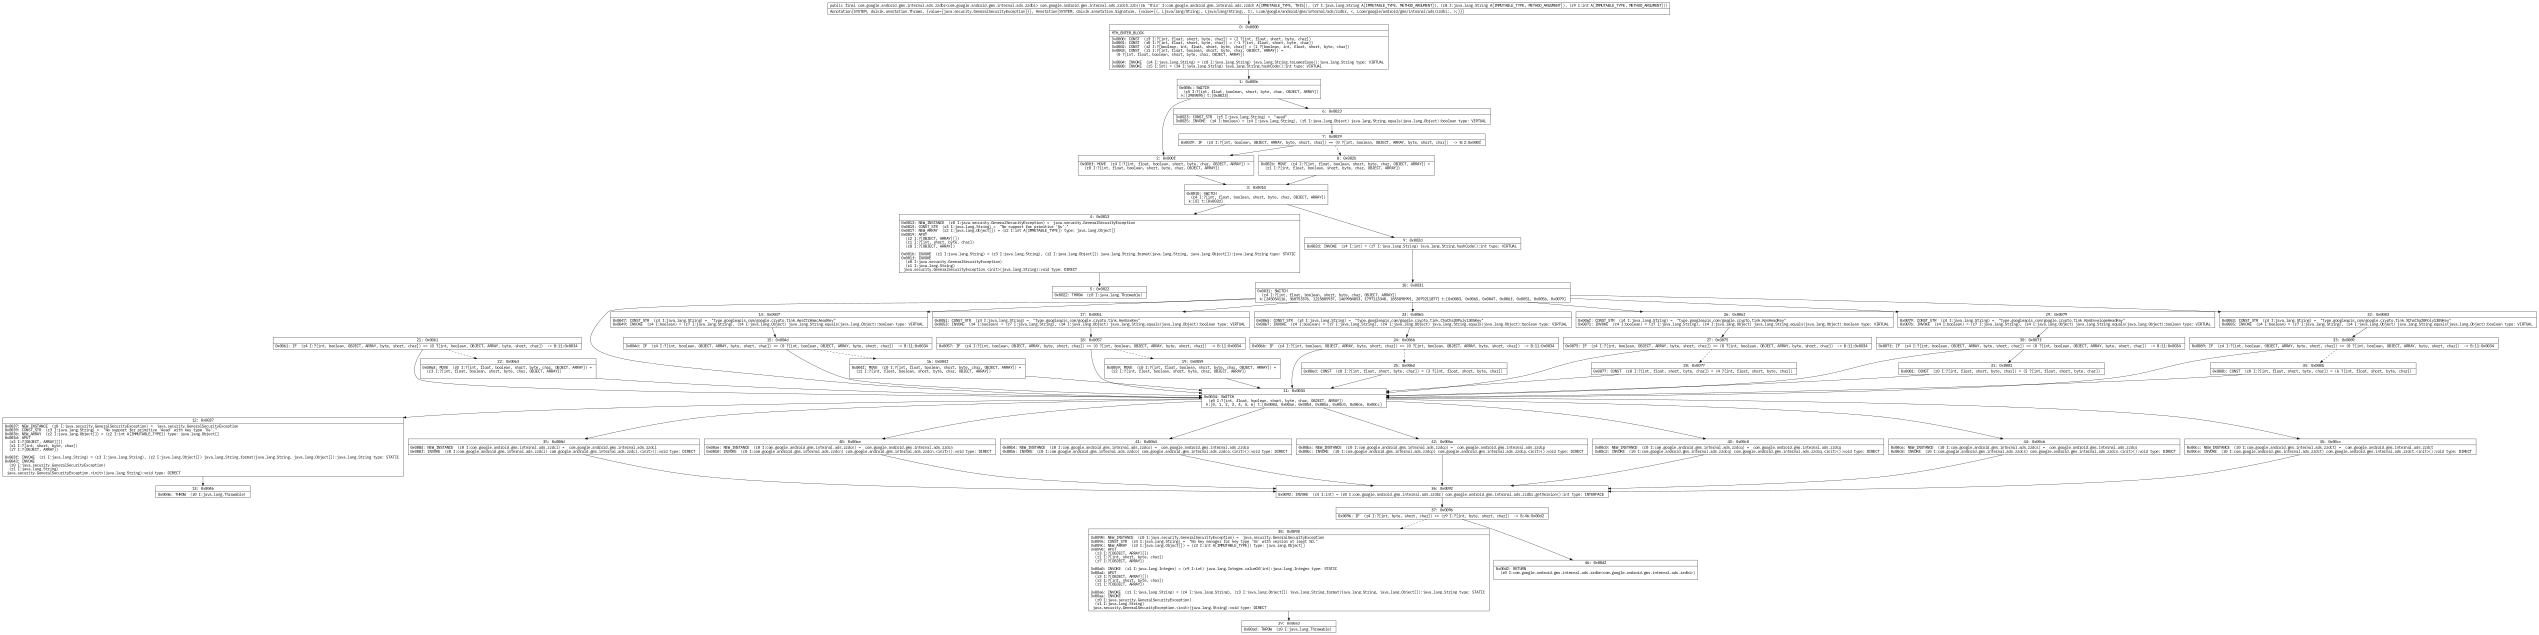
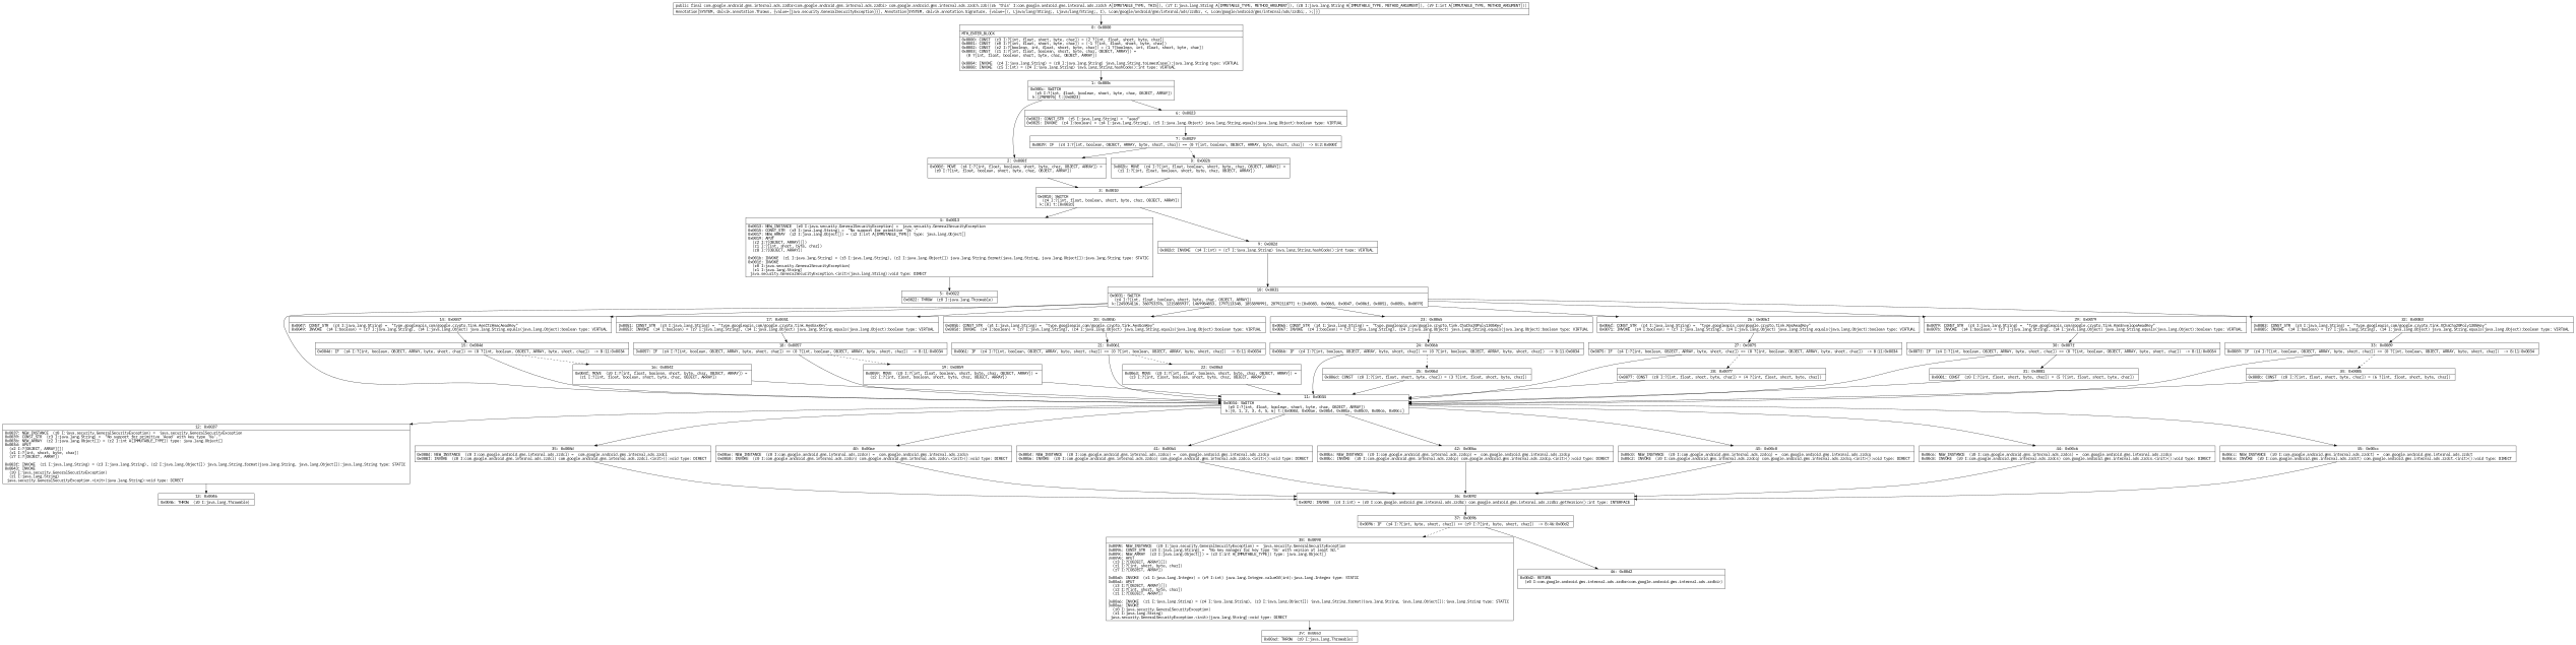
  digraph {
    fontname="IBM Plex Mono"
    node [fontname="IBM Plex Mono" shape=record]
    edge [fontname="IBM Plex Mono"]
    n1 [label="{0\:\ 0x0000|MTH_ENTER_BLOCK\l|0x0000: CONST  (r3 I:?[int, float, short, byte, char]) = (2 ?[int, float, short, byte, char]) \l0x0001: CONST  (r0 I:?[int, float, short, byte, char]) = (\-1 ?[int, float, short, byte, char]) \l0x0002: CONST  (r2 I:?[boolean, int, float, short, byte, char]) = (1 ?[boolean, int, float, short, byte, char]) \l0x0003: CONST  (r1 I:?[int, float, boolean, short, byte, char, OBJECT, ARRAY]) = \l  (0 ?[int, float, boolean, short, byte, char, OBJECT, ARRAY])\l \l0x0004: INVOKE  (r4 I:java.lang.String) = (r8 I:java.lang.String) java.lang.String.toLowerCase():java.lang.String type: VIRTUAL \l0x0008: INVOKE  (r5 I:int) = (r4 I:java.lang.String) java.lang.String.hashCode():int type: VIRTUAL \l}"]
    n2 [label="{1\:\ 0x000c|0x000c: SWITCH  \l  (r5 I:?[int, float, boolean, short, byte, char, OBJECT, ARRAY])\l k:[2989895] t:[0x0023] \l}"]
    n3 [label="{2\:\ 0x000f|0x000f: MOVE  (r4 I:?[int, float, boolean, short, byte, char, OBJECT, ARRAY]) = \l  (r0 I:?[int, float, boolean, short, byte, char, OBJECT, ARRAY])\l \l}"]
    n4 [label="{6\:\ 0x0023|0x0023: CONST_STR  (r5 I:java.lang.String) =  \"aead\" \l0x0025: INVOKE  (r4 I:boolean) = (r4 I:java.lang.String), (r5 I:java.lang.Object) java.lang.String.equals(java.lang.Object):boolean type: VIRTUAL \l}"]
    n5 [label="{3\:\ 0x0010|0x0010: SWITCH  \l  (r4 I:?[int, float, boolean, short, byte, char, OBJECT, ARRAY])\l k:[0] t:[0x002d] \l}"]
    n6 [label="{7\:\ 0x0029|0x0029: IF  (r4 I:?[int, boolean, OBJECT, ARRAY, byte, short, char]) == (0 ?[int, boolean, OBJECT, ARRAY, byte, short, char])  \-\> B:2:0x000f \l}"]
    n7 [label="{4\:\ 0x0013|0x0013: NEW_INSTANCE  (r0 I:java.security.GeneralSecurityException) =  java.security.GeneralSecurityException \l0x0015: CONST_STR  (r3 I:java.lang.String) =  \"No support for primitive '%s'.\" \l0x0017: NEW_ARRAY  (r2 I:java.lang.Object[]) = (r2 I:int A[IMMUTABLE_TYPE]) type: java.lang.Object[] \l0x0019: APUT  \l  (r2 I:?[OBJECT, ARRAY][])\l  (r1 I:?[int, short, byte, char])\l  (r8 I:?[OBJECT, ARRAY])\l \l0x001b: INVOKE  (r1 I:java.lang.String) = (r3 I:java.lang.String), (r2 I:java.lang.Object[]) java.lang.String.format(java.lang.String, java.lang.Object[]):java.lang.String type: STATIC \l0x001f: INVOKE  \l  (r0 I:java.security.GeneralSecurityException)\l  (r1 I:java.lang.String)\l java.security.GeneralSecurityException.\<init\>(java.lang.String):void type: DIRECT \l}"]
    n8 [label="{9\:\ 0x002d|0x002d: INVOKE  (r4 I:int) = (r7 I:java.lang.String) java.lang.String.hashCode():int type: VIRTUAL \l}"]
    n9 [label="{5\:\ 0x0022|0x0022: THROW  (r0 I:java.lang.Throwable) \l}"]
    n10 [label="{10\:\ 0x0031|0x0031: SWITCH  \l  (r4 I:?[int, float, boolean, short, byte, char, OBJECT, ARRAY])\l k:[245054116, 360753376, 1215885937, 1469984853, 1797113348, 1855890991, 2079211877] t:[0x0083, 0x0065, 0x0047, 0x006f, 0x0051, 0x005b, 0x0079] \l}"]
    n11 [label="{8\:\ 0x002b|0x002b: MOVE  (r4 I:?[int, float, boolean, short, byte, char, OBJECT, ARRAY]) = \l  (r1 I:?[int, float, boolean, short, byte, char, OBJECT, ARRAY])\l \l}"]
    n12 [label="{11\:\ 0x0034|0x0034: SWITCH  \l  (r0 I:?[int, float, boolean, short, byte, char, OBJECT, ARRAY])\l k:[0, 1, 2, 3, 4, 5, 6] t:[0x008d, 0x00ae, 0x00b4, 0x00ba, 0x00c0, 0x00c6, 0x00cc] \l}"]
    n13 [label="{14\:\ 0x0047|0x0047: CONST_STR  (r4 I:java.lang.String) =  \"type.googleapis.com\/google.crypto.tink.AesCtrHmacAeadKey\" \l0x0049: INVOKE  (r4 I:boolean) = (r7 I:java.lang.String), (r4 I:java.lang.Object) java.lang.String.equals(java.lang.Object):boolean type: VIRTUAL \l}"]
    n14 [label="{17\:\ 0x0051|0x0051: CONST_STR  (r4 I:java.lang.String) =  \"type.googleapis.com\/google.crypto.tink.AesEaxKey\" \l0x0053: INVOKE  (r4 I:boolean) = (r7 I:java.lang.String), (r4 I:java.lang.Object) java.lang.String.equals(java.lang.Object):boolean type: VIRTUAL \l}"]
+   n15 [label="{20\:\ 0x005b|0x005b: CONST_STR  (r4 I:java.lang.String) =  \"type.googleapis.com\/google.crypto.tink.AesGcmKey\" \l0x005d: INVOKE  (r4 I:boolean) = (r7 I:java.lang.String), (r4 I:java.lang.Object) java.lang.String.equals(java.lang.Object):boolean type: VIRTUAL \l}"]
    n16 [label="{23\:\ 0x0065|0x0065: CONST_STR  (r4 I:java.lang.String) =  \"type.googleapis.com\/google.crypto.tink.ChaCha20Poly1305Key\" \l0x0067: INVOKE  (r4 I:boolean) = (r7 I:java.lang.String), (r4 I:java.lang.Object) java.lang.String.equals(java.lang.Object):boolean type: VIRTUAL \l}"]
    n17 [label="{26\:\ 0x006f|0x006f: CONST_STR  (r4 I:java.lang.String) =  \"type.googleapis.com\/google.crypto.tink.KmsAeadKey\" \l0x0071: INVOKE  (r4 I:boolean) = (r7 I:java.lang.String), (r4 I:java.lang.Object) java.lang.String.equals(java.lang.Object):boolean type: VIRTUAL \l}"]
    n18 [label="{29\:\ 0x0079|0x0079: CONST_STR  (r4 I:java.lang.String) =  \"type.googleapis.com\/google.crypto.tink.KmsEnvelopeAeadKey\" \l0x007b: INVOKE  (r4 I:boolean) = (r7 I:java.lang.String), (r4 I:java.lang.Object) java.lang.String.equals(java.lang.Object):boolean type: VIRTUAL \l}"]
    n19 [label="{32\:\ 0x0083|0x0083: CONST_STR  (r4 I:java.lang.String) =  \"type.googleapis.com\/google.crypto.tink.XChaCha20Poly1305Key\" \l0x0085: INVOKE  (r4 I:boolean) = (r7 I:java.lang.String), (r4 I:java.lang.Object) java.lang.String.equals(java.lang.Object):boolean type: VIRTUAL \l}"]
    n20 [label="{12\:\ 0x0037|0x0037: NEW_INSTANCE  (r0 I:java.security.GeneralSecurityException) =  java.security.GeneralSecurityException \l0x0039: CONST_STR  (r3 I:java.lang.String) =  \"No support for primitive 'Aead' with key type '%s'.\" \l0x003b: NEW_ARRAY  (r2 I:java.lang.Object[]) = (r2 I:int A[IMMUTABLE_TYPE]) type: java.lang.Object[] \l0x003d: APUT  \l  (r2 I:?[OBJECT, ARRAY][])\l  (r1 I:?[int, short, byte, char])\l  (r7 I:?[OBJECT, ARRAY])\l \l0x003f: INVOKE  (r1 I:java.lang.String) = (r3 I:java.lang.String), (r2 I:java.lang.Object[]) java.lang.String.format(java.lang.String, java.lang.Object[]):java.lang.String type: STATIC \l0x0043: INVOKE  \l  (r0 I:java.security.GeneralSecurityException)\l  (r1 I:java.lang.String)\l java.security.GeneralSecurityException.\<init\>(java.lang.String):void type: DIRECT \l}"]
    n21 [label="{35\:\ 0x008d|0x008d: NEW_INSTANCE  (r0 I:com.google.android.gms.internal.ads.zzdcl) =  com.google.android.gms.internal.ads.zzdcl \l0x008f: INVOKE  (r0 I:com.google.android.gms.internal.ads.zzdcl) com.google.android.gms.internal.ads.zzdcl.\<init\>():void type: DIRECT \l}"]
    n22 [label="{40\:\ 0x00ae|0x00ae: NEW_INSTANCE  (r0 I:com.google.android.gms.internal.ads.zzdcn) =  com.google.android.gms.internal.ads.zzdcn \l0x00b0: INVOKE  (r0 I:com.google.android.gms.internal.ads.zzdcn) com.google.android.gms.internal.ads.zzdcn.\<init\>():void type: DIRECT \l}"]
    n23 [label="{41\:\ 0x00b4|0x00b4: NEW_INSTANCE  (r0 I:com.google.android.gms.internal.ads.zzdco) =  com.google.android.gms.internal.ads.zzdco \l0x00b6: INVOKE  (r0 I:com.google.android.gms.internal.ads.zzdco) com.google.android.gms.internal.ads.zzdco.\<init\>():void type: DIRECT \l}"]
    n24 [label="{42\:\ 0x00ba|0x00ba: NEW_INSTANCE  (r0 I:com.google.android.gms.internal.ads.zzdcp) =  com.google.android.gms.internal.ads.zzdcp \l0x00bc: INVOKE  (r0 I:com.google.android.gms.internal.ads.zzdcp) com.google.android.gms.internal.ads.zzdcp.\<init\>():void type: DIRECT \l}"]
    n25 [label="{43\:\ 0x00c0|0x00c0: NEW_INSTANCE  (r0 I:com.google.android.gms.internal.ads.zzdcq) =  com.google.android.gms.internal.ads.zzdcq \l0x00c2: INVOKE  (r0 I:com.google.android.gms.internal.ads.zzdcq) com.google.android.gms.internal.ads.zzdcq.\<init\>():void type: DIRECT \l}"]
    n26 [label="{44\:\ 0x00c6|0x00c6: NEW_INSTANCE  (r0 I:com.google.android.gms.internal.ads.zzdcs) =  com.google.android.gms.internal.ads.zzdcs \l0x00c8: INVOKE  (r0 I:com.google.android.gms.internal.ads.zzdcs) com.google.android.gms.internal.ads.zzdcs.\<init\>():void type: DIRECT \l}"]
    n27 [label="{45\:\ 0x00cc|0x00cc: NEW_INSTANCE  (r0 I:com.google.android.gms.internal.ads.zzdct) =  com.google.android.gms.internal.ads.zzdct \l0x00ce: INVOKE  (r0 I:com.google.android.gms.internal.ads.zzdct) com.google.android.gms.internal.ads.zzdct.\<init\>():void type: DIRECT \l}"]
    n28 [label="{15\:\ 0x004d|0x004d: IF  (r4 I:?[int, boolean, OBJECT, ARRAY, byte, short, char]) == (0 ?[int, boolean, OBJECT, ARRAY, byte, short, char])  \-\> B:11:0x0034 \l}"]
    n29 [label="{18\:\ 0x0057|0x0057: IF  (r4 I:?[int, boolean, OBJECT, ARRAY, byte, short, char]) == (0 ?[int, boolean, OBJECT, ARRAY, byte, short, char])  \-\> B:11:0x0034 \l}"]
    n30 [label="{21\:\ 0x0061|0x0061: IF  (r4 I:?[int, boolean, OBJECT, ARRAY, byte, short, char]) == (0 ?[int, boolean, OBJECT, ARRAY, byte, short, char])  \-\> B:11:0x0034 \l}"]
    n31 [label="{24\:\ 0x006b|0x006b: IF  (r4 I:?[int, boolean, OBJECT, ARRAY, byte, short, char]) == (0 ?[int, boolean, OBJECT, ARRAY, byte, short, char])  \-\> B:11:0x0034 \l}"]
    n32 [label="{27\:\ 0x0075|0x0075: IF  (r4 I:?[int, boolean, OBJECT, ARRAY, byte, short, char]) == (0 ?[int, boolean, OBJECT, ARRAY, byte, short, char])  \-\> B:11:0x0034 \l}"]
    n33 [label="{30\:\ 0x007f|0x007f: IF  (r4 I:?[int, boolean, OBJECT, ARRAY, byte, short, char]) == (0 ?[int, boolean, OBJECT, ARRAY, byte, short, char])  \-\> B:11:0x0034 \l}"]
    n34 [label="{33\:\ 0x0089|0x0089: IF  (r4 I:?[int, boolean, OBJECT, ARRAY, byte, short, char]) == (0 ?[int, boolean, OBJECT, ARRAY, byte, short, char])  \-\> B:11:0x0034 \l}"]
    n35 [label="{13\:\ 0x0046|0x0046: THROW  (r0 I:java.lang.Throwable) \l}"]
    n36 [label="{36\:\ 0x0092|0x0092: INVOKE  (r4 I:int) = (r0 I:com.google.android.gms.internal.ads.zzdbr) com.google.android.gms.internal.ads.zzdbr.getVersion():int type: INTERFACE \l}"]
    n37 [label="{16\:\ 0x004f|0x004f: MOVE  (r0 I:?[int, float, boolean, short, byte, char, OBJECT, ARRAY]) = \l  (r1 I:?[int, float, boolean, short, byte, char, OBJECT, ARRAY])\l \l}"]
    n38 [label="{19\:\ 0x0059|0x0059: MOVE  (r0 I:?[int, float, boolean, short, byte, char, OBJECT, ARRAY]) = \l  (r2 I:?[int, float, boolean, short, byte, char, OBJECT, ARRAY])\l \l}"]
    n39 [label="{22\:\ 0x0063|0x0063: MOVE  (r0 I:?[int, float, boolean, short, byte, char, OBJECT, ARRAY]) = \l  (r3 I:?[int, float, boolean, short, byte, char, OBJECT, ARRAY])\l \l}"]
    n40 [label="{25\:\ 0x006d|0x006d: CONST  (r0 I:?[int, float, short, byte, char]) = (3 ?[int, float, short, byte, char]) \l}"]
    n41 [label="{28\:\ 0x0077|0x0077: CONST  (r0 I:?[int, float, short, byte, char]) = (4 ?[int, float, short, byte, char]) \l}"]
    n42 [label="{31\:\ 0x0081|0x0081: CONST  (r0 I:?[int, float, short, byte, char]) = (5 ?[int, float, short, byte, char]) \l}"]
    n43 [label="{34\:\ 0x008b|0x008b: CONST  (r0 I:?[int, float, short, byte, char]) = (6 ?[int, float, short, byte, char]) \l}"]
    n44 [label="{37\:\ 0x0096|0x0096: IF  (r4 I:?[int, byte, short, char]) \>= (r9 I:?[int, byte, short, char])  \-\> B:46:0x00d2 \l}"]
    n45 [label="{38\:\ 0x0098|0x0098: NEW_INSTANCE  (r0 I:java.security.GeneralSecurityException) =  java.security.GeneralSecurityException \l0x009a: CONST_STR  (r4 I:java.lang.String) =  \"No key manager for key type '%s' with version at least %d.\" \l0x009c: NEW_ARRAY  (r3 I:java.lang.Object[]) = (r3 I:int A[IMMUTABLE_TYPE]) type: java.lang.Object[] \l0x009e: APUT  \l  (r3 I:?[OBJECT, ARRAY][])\l  (r1 I:?[int, short, byte, char])\l  (r7 I:?[OBJECT, ARRAY])\l \l0x00a0: INVOKE  (r1 I:java.lang.Integer) = (r9 I:int) java.lang.Integer.valueOf(int):java.lang.Integer type: STATIC \l0x00a4: APUT  \l  (r3 I:?[OBJECT, ARRAY][])\l  (r2 I:?[int, short, byte, char])\l  (r1 I:?[OBJECT, ARRAY])\l \l0x00a6: INVOKE  (r1 I:java.lang.String) = (r4 I:java.lang.String), (r3 I:java.lang.Object[]) java.lang.String.format(java.lang.String, java.lang.Object[]):java.lang.String type: STATIC \l0x00aa: INVOKE  \l  (r0 I:java.security.GeneralSecurityException)\l  (r1 I:java.lang.String)\l java.security.GeneralSecurityException.\<init\>(java.lang.String):void type: DIRECT \l}"]
    n46 [label="{46\:\ 0x00d2|0x00d2: RETURN  \l  (r0 I:com.google.android.gms.internal.ads.zzdbr\<com.google.android.gms.internal.ads.zzdbi\>)\l \l}"]
    n47 [label="{39\:\ 0x00ad|0x00ad: THROW  (r0 I:java.lang.Throwable) \l}"]
    n48 [label="{public final com.google.android.gms.internal.ads.zzdbr\<com.google.android.gms.internal.ads.zzdbi\> com.google.android.gms.internal.ads.zzdch.zzb((r6 'this' I:com.google.android.gms.internal.ads.zzdch A[IMMUTABLE_TYPE, THIS]), (r7 I:java.lang.String A[IMMUTABLE_TYPE, METHOD_ARGUMENT]), (r8 I:java.lang.String A[IMMUTABLE_TYPE, METHOD_ARGUMENT]), (r9 I:int A[IMMUTABLE_TYPE, METHOD_ARGUMENT]))  | Annotation[SYSTEM, dalvik.annotation.Throws, \{value=[java.security.GeneralSecurityException]\}], Annotation[SYSTEM, dalvik.annotation.Signature, \{value=[(, Ljava\/lang\/String;, Ljava\/lang\/String;, I), Lcom\/google\/android\/gms\/internal\/ads\/zzdbr, \<, Lcom\/google\/android\/gms\/internal\/ads\/zzdbi;, \>;]\}]\l}"]
    n1 -> n2
    n2 -> n3
    n2 -> n4
    n3 -> n5
    n4 -> n6
    n5 -> n7
    n5 -> n8
    n6 -> n3
    n6 -> n11 [style=dashed]
    n7 -> n9
    n8 -> n10
    n10 -> n12
    n10 -> n13
    n10 -> n14
+   n10 -> n15
    n10 -> n16
    n10 -> n17
    n10 -> n18
    n10 -> n19
    n11 -> n5
    n12 -> n20
    n12 -> n21
    n12 -> n22
    n12 -> n23
    n12 -> n24
    n12 -> n25
    n12 -> n26
    n12 -> n27
    n13 -> n28
    n14 -> n29
+   n15 -> n30
    n16 -> n31
    n17 -> n32
    n18 -> n33
    n19 -> n34
    n20 -> n35
    n21 -> n36
    n22 -> n36
    n23 -> n36
    n24 -> n36
    n25 -> n36
    n26 -> n36
    n27 -> n36
    n28 -> n12
    n28 -> n37 [style=dashed]
    n29 -> n12
    n29 -> n38 [style=dashed]
    n30 -> n12
    n30 -> n39 [style=dashed]
    n31 -> n12
    n31 -> n40 [style=dashed]
    n32 -> n12
    n32 -> n41 [style=dashed]
    n33 -> n12
    n33 -> n42 [style=solid]
    n34 -> n12
    n34 -> n43 [style=dashed]
    n36 -> n44
    n37 -> n12
    n38 -> n12
    n39 -> n12
    n40 -> n12
    n41 -> n12
    n42 -> n12
    n43 -> n12
    n44 -> n45 [style=dashed]
    n44 -> n46
    n45 -> n47
    n48 -> n1
  }
